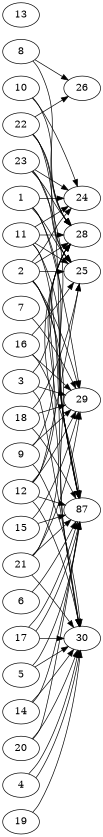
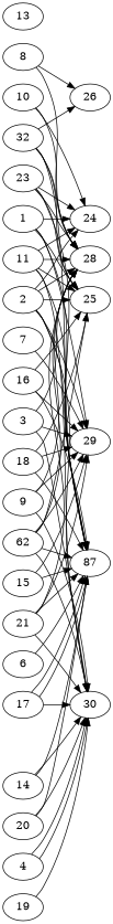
  digraph {
    rankdir=LR
    node [alpha=0.04]
    1 [alpha=0.10 expect_size=43388928]
    24 [alpha=0.03 expect_size=49816576]
    25 [expect_size=10763264]
    n4 [alpha=0.09 expect_size=25726976 label=87]
    29 [alpha=0.17 expect_size=13393920]
    2 [alpha=0.15 expect_size=11632640]
    28 [alpha=0.08 expect_size=9000960]
    30 [expect_size=45272064]
    3 [alpha=0.17 expect_size=10343424]
    4 [alpha=0.20 expect_size=30311424]
-   5 [alpha=0.12 expect_size=37091328]
    26 [alpha=0.18 expect_size=41655296]
    6 [expect_size=33173504]
    7 [alpha=0.16 expect_size=46793728]
    8 [alpha=0.20 expect_size=24074240]
    9 [alpha=0.06 expect_size=30845952]
    10 [alpha=0.06 expect_size=46241792]
    11 [alpha=0.16 expect_size=29490176]
-   12 [alpha=0.18 expect_size=6520832]
+   12 [alpha=0.18 expect_size=6520832 label=62]
    13 [alpha=0.09 expect_size=42302464]
    14 [alpha=0.03 expect_size=34914304]
    15 [alpha=0.13 expect_size=34212864]
    16 [alpha=0.13 expect_size=15903744]
    17 [alpha=0.13 expect_size=25217024]
    18 [alpha=0.02 expect_size=15523840]
    19 [alpha=0.14 expect_size=15292416]
    20 [alpha=0.10 expect_size=29176832]
    21 [alpha=0.02 expect_size=42810368]
-   22 [alpha=0.18 expect_size=33445888]
+   22 [alpha=0.18 expect_size=33445888 label=32]
    23 [alpha=0.15 expect_size=29727744]
    1 -> 24
    1 -> 25
    1 -> n4
    1 -> 29
    2 -> 24
    2 -> 25
    2 -> n4
    2 -> 29
    2 -> 28
    2 -> 30
    3 -> 29
    3 -> 28
    3 -> 30
    4 -> 30
    4 -> 30
-   5 -> n4
-   5 -> 30
    6 -> n4
    7 -> 29
    8 -> 28
    8 -> 26
    9 -> 29
    9 -> 28
    9 -> 30
    10 -> 24
    10 -> 28
    11 -> 24
    11 -> 25
    11 -> n4
    11 -> 28
    11 -> 30
    12 -> 25
    12 -> n4
    12 -> 29
    12 -> 28
    12 -> 30
    14 -> n4
    14 -> 30
    15 -> n4
    15 -> 29
    16 -> 25
    16 -> n4
    16 -> 29
    17 -> n4
    17 -> n4
    17 -> 30
    18 -> 25
    18 -> n4
    18 -> 29
    19 -> 30
    20 -> n4
    20 -> 30
    21 -> n4
    21 -> 29
    21 -> 28
    21 -> 30
    22 -> 25
    22 -> n4
    22 -> 28
    22 -> 26
    23 -> 24
    23 -> 25
    23 -> n4
    23 -> 28
  }
